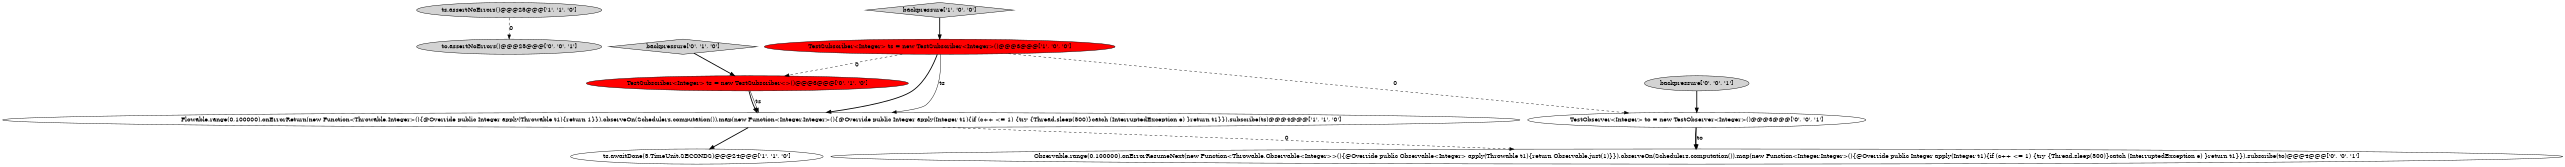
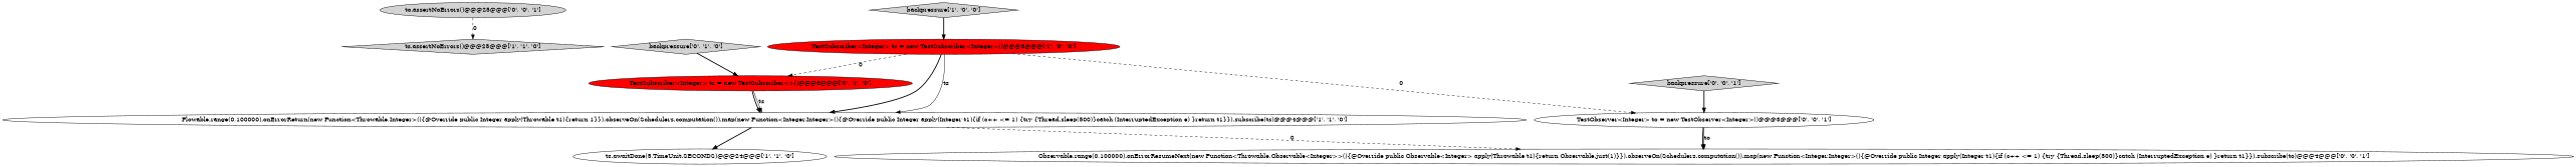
  digraph {
    node [fillcolor=lightgray shape=ellipse style=filled]
    edge [style=bold]
    n1 [label="to.assertNoErrors()@@@25@@@['0', '0', '1']"]
    n2 [fillcolor=red label="TestSubscriber<Integer> ts = new TestSubscriber<Integer>()@@@3@@@['1', '0', '0']"]
    n3 [fillcolor=red label="TestSubscriber<Integer> ts = new TestSubscriber<>()@@@3@@@['0', '1', '0']"]
    n4 [fillcolor=white label="Flowable.range(0,100000).onErrorReturn(new Function<Throwable,Integer>(){@Override public Integer apply(Throwable t1){return 1}}).observeOn(Schedulers.computation()).map(new Function<Integer,Integer>(){@Override public Integer apply(Integer t1){if (c++ <= 1) {try {Thread.sleep(500)}catch (InterruptedException e) }return t1}}).subscribe(ts)@@@4@@@['1', '1', '0']"]
    n5 [fillcolor=white label="TestObserver<Integer> to = new TestObserver<Integer>()@@@3@@@['0', '0', '1']"]
    n6 [fillcolor=white label="Observable.range(0,100000).onErrorResumeNext(new Function<Throwable,Observable<Integer>>(){@Override public Observable<Integer> apply(Throwable t1){return Observable.just(1)}}).observeOn(Schedulers.computation()).map(new Function<Integer,Integer>(){@Override public Integer apply(Integer t1){if (c++ <= 1) {try {Thread.sleep(500)}catch (InterruptedException e) }return t1}}).subscribe(to)@@@4@@@['0', '0', '1']"]
    n7 [fillcolor=white label="ts.awaitDone(5,TimeUnit.SECONDS)@@@24@@@['1', '1', '0']"]
-   n8 [label="ts.assertNoErrors()@@@25@@@['1', '1', '0']"]
+   n8 [label="ts.assertNoErrors()@@@25@@@['1', '1', '0']" shape=diamond]
    n9 [label="backpressure['0', '1', '0']" shape=diamond]
-   n10 [label="backpressure['0', '0', '1']"]
+   n10 [label="backpressure['0', '0', '1']" shape=diamond]
    n11 [label="backpressure['1', '0', '0']" shape=diamond]
    n2 -> n3 [label=0 style=dashed]
    n2 -> n4 [label=ts style=solid]
    n2 -> n4
    n2 -> n5 [label=0 style=dashed]
    n3 -> n4
    n3 -> n4 [label=ts style=solid]
    n4 -> n6 [label=0 style=dashed]
    n4 -> n7
    n5 -> n6
    n5 -> n6 [label=to style=solid]
-   n8 -> n1 [label=0 style=dashed]
+   n1 -> n8 [label=0 style=dashed]
    n9 -> n3
    n10 -> n5
    n11 -> n2
  }
